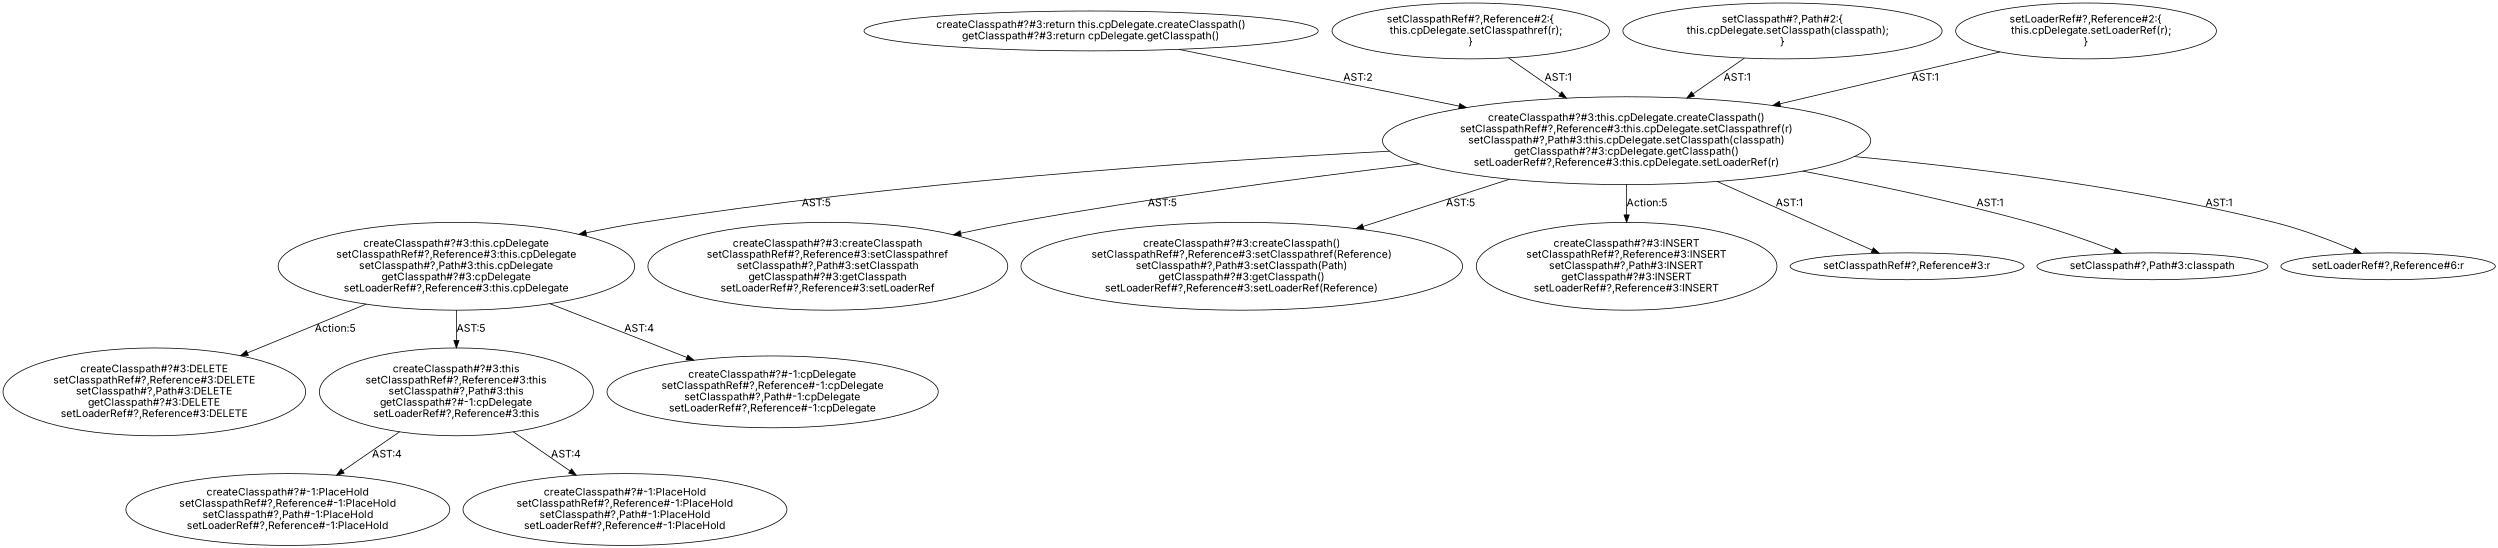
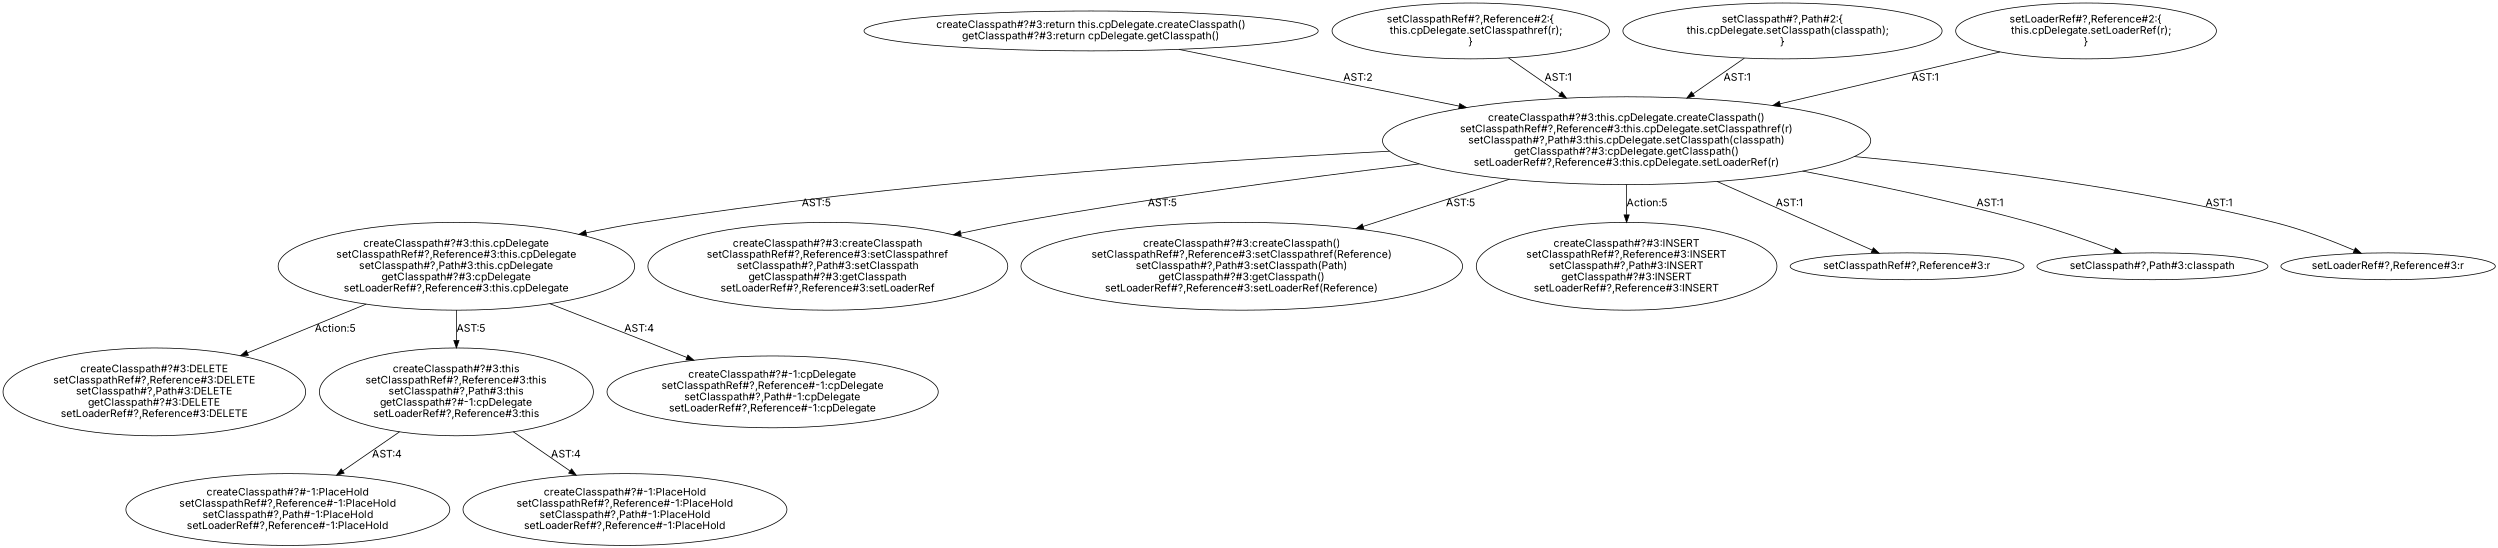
  digraph {
    fontname=Inter
    node [shape=ellipse fontname=Inter]
    edge [fontname=Inter]
    n1 [label="createClasspath#?#3:DELETE\nsetClasspathRef#?,Reference#3:DELETE\nsetClasspath#?,Path#3:DELETE\ngetClasspath#?#3:DELETE\nsetLoaderRef#?,Reference#3:DELETE"]
    n2 [label="createClasspath#?#3:this.cpDelegate\nsetClasspathRef#?,Reference#3:this.cpDelegate\nsetClasspath#?,Path#3:this.cpDelegate\ngetClasspath#?#3:cpDelegate\nsetLoaderRef#?,Reference#3:this.cpDelegate"]
    n3 [label="createClasspath#?#3:this\nsetClasspathRef#?,Reference#3:this\nsetClasspath#?,Path#3:this\ngetClasspath#?#-1:cpDelegate\nsetLoaderRef#?,Reference#3:this"]
    n4 [label="createClasspath#?#-1:cpDelegate\nsetClasspathRef#?,Reference#-1:cpDelegate\nsetClasspath#?,Path#-1:cpDelegate\nsetLoaderRef#?,Reference#-1:cpDelegate"]
    n5 [label="createClasspath#?#3:this.cpDelegate.createClasspath()\nsetClasspathRef#?,Reference#3:this.cpDelegate.setClasspathref(r)\nsetClasspath#?,Path#3:this.cpDelegate.setClasspath(classpath)\ngetClasspath#?#3:cpDelegate.getClasspath()\nsetLoaderRef#?,Reference#3:this.cpDelegate.setLoaderRef(r)"]
    n6 [label="createClasspath#?#3:createClasspath\nsetClasspathRef#?,Reference#3:setClasspathref\nsetClasspath#?,Path#3:setClasspath\ngetClasspath#?#3:getClasspath\nsetLoaderRef#?,Reference#3:setLoaderRef"]
    n7 [label="createClasspath#?#3:createClasspath()\nsetClasspathRef#?,Reference#3:setClasspathref(Reference)\nsetClasspath#?,Path#3:setClasspath(Path)\ngetClasspath#?#3:getClasspath()\nsetLoaderRef#?,Reference#3:setLoaderRef(Reference)"]
    n8 [label="createClasspath#?#3:INSERT\nsetClasspathRef#?,Reference#3:INSERT\nsetClasspath#?,Path#3:INSERT\ngetClasspath#?#3:INSERT\nsetLoaderRef#?,Reference#3:INSERT"]
    n9 [label="setClasspathRef#?,Reference#3:r"]
    n10 [label="setClasspath#?,Path#3:classpath"]
-   n11 [label="setLoaderRef#?,Reference#6:r"]
+   n11 [label="setLoaderRef#?,Reference#3:r"]
    n12 [label="createClasspath#?#3:return this.cpDelegate.createClasspath()\ngetClasspath#?#3:return cpDelegate.getClasspath()"]
    n13 [label="createClasspath#?#-1:PlaceHold\nsetClasspathRef#?,Reference#-1:PlaceHold\nsetClasspath#?,Path#-1:PlaceHold\nsetLoaderRef#?,Reference#-1:PlaceHold"]
    n14 [label="createClasspath#?#-1:PlaceHold\nsetClasspathRef#?,Reference#-1:PlaceHold\nsetClasspath#?,Path#-1:PlaceHold\nsetLoaderRef#?,Reference#-1:PlaceHold"]
    n15 [label="setClasspathRef#?,Reference#2:\{\n    this.cpDelegate.setClasspathref(r);\n\}"]
    n16 [label="setClasspath#?,Path#2:\{\n    this.cpDelegate.setClasspath(classpath);\n\}"]
    n17 [label="setLoaderRef#?,Reference#2:\{\n    this.cpDelegate.setLoaderRef(r);\n\}"]
    n2 -> n1 [label="Action:5"]
    n2 -> n3 [label="AST:5"]
    n2 -> n4 [label="AST:4"]
    n3 -> n13 [label="AST:4"]
    n3 -> n14 [label="AST:4"]
    n5 -> n2 [label="AST:5"]
    n5 -> n6 [label="AST:5"]
    n5 -> n7 [label="AST:5"]
    n5 -> n8 [label="Action:5"]
    n5 -> n9 [label="AST:1"]
    n5 -> n10 [label="AST:1"]
    n5 -> n11 [label="AST:1"]
    n12 -> n5 [label="AST:2"]
    n15 -> n5 [label="AST:1"]
    n16 -> n5 [label="AST:1"]
    n17 -> n5 [label="AST:1"]
  }
